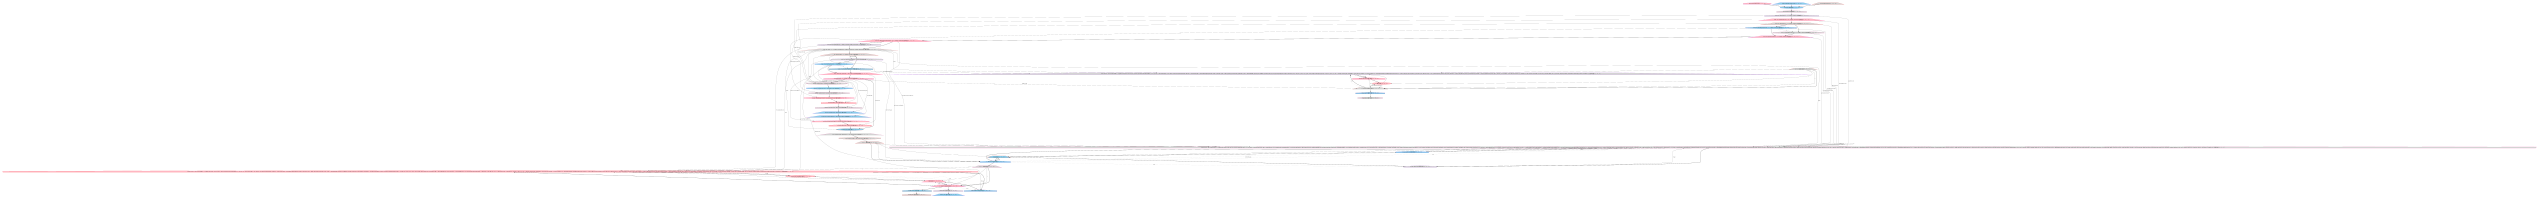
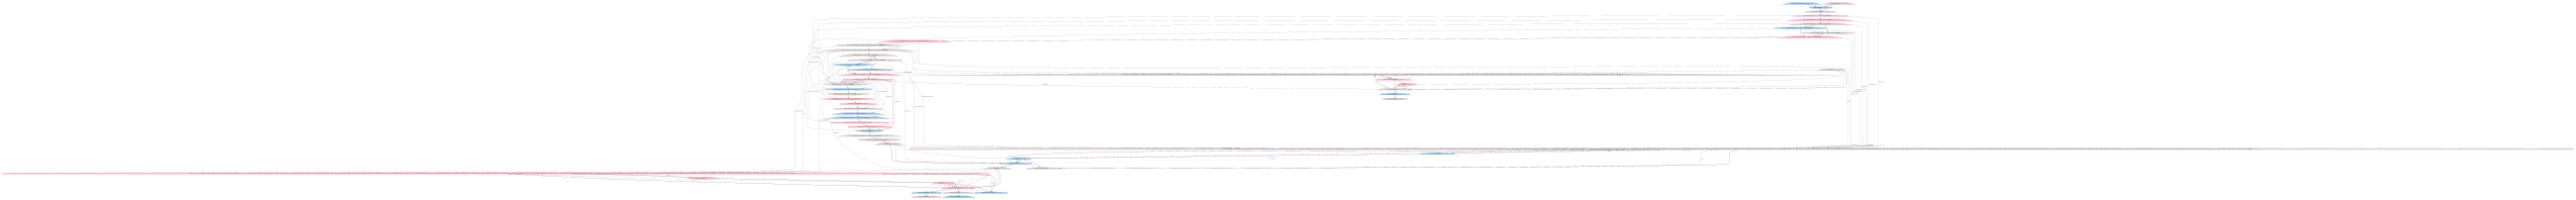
  digraph {
    fontname="JetBrains Mono"
    node [color=deeppink fillcolor=lightgrey fontname="JetBrains Mono" shape=trapezium style=filled]
    edge [fontname="JetBrains Mono" style=bold]
    n1 [fillcolor=lightpink label="final int optimisticCorrectPercent = 25 + random().nextInt(70)@@@10@@@['1', '1', '1']"]
    n2 [label="Thread thread = new Thread(\"WRITER\" + i){@Override public void run(){try {while (operations.get() > 0) {int oper = rand.nextInt(100)if (oper < commitPercent) {if (numCommitting.incrementAndGet() <= maxConcurrentCommits) {Map<Integer,DocInfo> newCommittedModellong versionsynchronized (globalLock) {newCommittedModel = new HashMap<>(model)version = snapshotCount++}if (rand.nextInt(100) < softCommitPercent) {verbose(\"softCommit start\")assertU(TestHarness.commit(\"softCommit\",\"true\"))verbose(\"softCommit end\")}{verbose(\"hardCommit start\")assertU(commit())verbose(\"hardCommit end\")}synchronized (globalLock) {if (version >= committedModelClock) {if (VERBOSE) {verbose(\"installing new committedModel version=\" + committedModelClock)}committedModel = newCommittedModelcommittedModelClock = version}}}numCommitting.decrementAndGet()continue}int id = rand.nextInt(ndocs)Object sync = syncArr(id(boolean before = rand.nextBoolean()if (before) {lastId = id}DocInfo info = model.get(id)long val = info.vallong nextVal = Math.abs(val) + 1if (oper < commitPercent + deletePercent) {verbose(\"deleting id\",id,\"val=\",nextVal)Long version = deleteAndGetVersion(Integer.toString(id),null)assertTrue(version < 0)synchronized (model) {DocInfo currInfo = model.get(id)if (Math.abs(version) > Math.abs(currInfo.version)) {model.put(id,new DocInfo(version,-nextVal))}}verbose(\"deleting id\",id,\"val=\",nextVal,\"DONE\")}if (oper < commitPercent + deletePercent + deleteByQueryPercent) {verbose(\"deleteByQyery id\",id,\"val=\",nextVal)Long version = deleteByQueryAndGetVersion(\"id:\" + Integer.toString(id),null)assertTrue(version < 0)synchronized (model) {DocInfo currInfo = model.get(id)if (Math.abs(version) > Math.abs(currInfo.version)) {model.put(id,new DocInfo(version,-nextVal))}}verbose(\"deleteByQyery id\",id,\"val=\",nextVal,\"DONE\")}{verbose(\"adding id\",id,\"val=\",nextVal)Long version = addAndGetVersion(sdoc(\"id\",Integer.toString(id),field,Long.toString(nextVal)),null)assertTrue(version > 0)synchronized (model) {DocInfo currInfo = model.get(id)if (version > currInfo.version) {model.put(id,new DocInfo(version,nextVal))}}if (VERBOSE) {verbose(\"adding id\",id,\"val=\",nextVal,\"DONE\")}}if (!before) {lastId = id}}}catch (Throwable e) }}@@@23@@@['1', '1', '1']" shape=house]
    n3 [color=purple label="final int filteredGetPercent = random().nextInt(random().nextInt(20) + 1)@@@11@@@['0', '1', '0']" shape=octagon]
    n4 [color=red label="final int ndocs = 5 + (random().nextBoolean()? random().nextInt(25): random().nextInt(200))@@@11@@@['1', '1', '1']"]
    n5 [color=purple fillcolor=skyblue label="threads.add(thread)@@@180@@@['1', '1', '0']" shape=house]
    n6 [color=purple label="threads.add(thread)@@@119@@@['0', '0', '1']" shape=house]
    n7 [color=red fillcolor=lightpink label="Thread thread = new Thread(\"READER\" + i){@Override public void run(){try {while (operations.decrementAndGet() >= 0) {int id = rand.nextInt(100) < 25? lastId: rand.nextInt(ndocs)boolean realTime = rand.nextInt(100) < percentRealtimeQueryDocInfo infoif (realTime) {info = model.get(id)}{synchronized (this) {info = committedModel.get(id)}}if (VERBOSE) {verbose(\"querying id\",id)}boolean filteredOut = falseSolrQueryRequest sreqif (realTime) {ModifiableSolrParams p = params(\"wt\",\"json\",\"qt\",\"/get\",\"ids\",Integer.toString(id))if (rand.nextInt(100) < filteredGetPercent) {int idToFilter = rand.nextBoolean()? id: rand.nextInt(ndocs)filteredOut = idToFilter != idp.add(\"fq\",\"id:\" + idToFilter)}sreq = req(p)}{sreq = req(\"wt\",\"json\",\"q\",\"id:\" + Integer.toString(id),\"omitHeader\",\"true\")}String response = h.query(sreq)Map rsp = (Map)ObjectBuilder.fromJSON(response)List doclist = (List)(((Map)rsp.get(\"response\")).get(\"docs\"))if (doclist.size() == 0) {}{assertEquals(1,doclist.size())long foundVal = (Long)(((Map)doclist.get(0)).get(field))long foundVer = (Long)(((Map)doclist.get(0)).get(\"_version_\"))if (filteredOut || foundVal < Math.abs(info.val) || (foundVer == info.version && foundVal != info.val)) {verbose(\"ERROR, id=\",id,\"found=\",response,\"model\",info)assertTrue(false)}}}}catch (Throwable e) }}@@@185@@@['1', '1', '0']" shape=house]
    n8 [color=red fillcolor=lightpink label="verbose(\"ndocs=\",ndocs)@@@22@@@['1', '1', '0']" shape=house]
    n9 [color=purple label="Thread thread = new Thread(\"READER\" + i){@Override public void run(){try {while (operations.decrementAndGet() >= 0) {int id = rand.nextInt(100) < 25? lastId: rand.nextInt(ndocs)boolean realTime = rand.nextInt(100) < percentRealtimeQueryDocInfo infoif (realTime) {info = model.get(id)}{synchronized (globalLock) {info = committedModel.get(id)}}if (VERBOSE) {verbose(\"querying id\",id)}SolrQueryRequest sreqif (realTime) {sreq = req(\"wt\",\"json\",\"qt\",\"/get\",\"ids\",Integer.toString(id))}{sreq = req(\"wt\",\"json\",\"q\",\"id:\" + Integer.toString(id),\"omitHeader\",\"true\")}String response = h.query(sreq)Map rsp = (Map)ObjectBuilder.fromJSON(response)List doclist = (List)(((Map)rsp.get(\"response\")).get(\"docs\"))if (doclist.size() == 0) {}{assertEquals(1,doclist.size())long foundVal = (Long)(((Map)doclist.get(0)).get(field))long foundVer = (Long)(((Map)doclist.get(0)).get(\"_version_\"))if (foundVer < Math.abs(info.version) || (foundVer == info.version && foundVal != info.val)) {verbose(\"ERROR, id=\",id,\"found=\",response,\"model\",info)assertTrue(false)}}}}catch (Throwable e) }}@@@124@@@['0', '0', '1']"]
    n10 [color=red fillcolor=skyblue label="initModel(ndocs)@@@17@@@['1', '1', '1']" shape=octagon]
    n11 [color=red label="int nWriteThreads = 5 + random().nextInt(25)@@@12@@@['1', '1', '1']"]
    n12 [color=purple label="final int commitPercent = 5 + random().nextInt(20)@@@5@@@['1', '1', '1']" shape=house]
    n13 [fillcolor=lightpink label="final int softCommitPercent = 30 + random().nextInt(75)@@@6@@@['1', '1', '1']"]
    n14 [label="verbose(\"commitPercent=\",commitPercent)@@@18@@@['1', '1', '0']" shape=octagon]
    n15 [color=purple fillcolor=skyblue label="verbose(\"softCommitPercent=\",softCommitPercent)@@@19@@@['1', '1', '0']" shape=octagon]
    n16 [color=red label="final int deletePercent = 4 + random().nextInt(25)@@@7@@@['1', '1', '1']"]
    n17 [label="assertU(commit())@@@4@@@['1', '1', '1']" shape=house]
    n18 [color=red fillcolor=skyblue label="i++@@@22@@@['1', '1', '1']"]
    n19 [color=purple fillcolor=skyblue label="i < nWriteThreads@@@21@@@['1', '1', '1']" shape=house]
    n20 [label="verbose(\"nWriteThreads=\",nWriteThreads)@@@23@@@['1', '1', '0']" shape=house]
    n21 [color=purple fillcolor=skyblue label="verbose(\"nReadThreads=\",nReadThreads)@@@24@@@['1', '1', '0']"]
    n22 [fillcolor=skyblue label="verbose(\"percentRealtimeQuery=\",percentRealtimeQuery)@@@25@@@['1', '1', '0']"]
-   n23 [color=purple fillcolor=lightpink label="testStressGetRealtime['0', '1', '0']" shape=house]
    n24 [color=purple fillcolor=skyblue label="clearIndex()@@@3@@@['1', '1', '1']" shape=octagon]
    n25 [label="verbose(\"deletePercent=\",deletePercent)@@@20@@@['1', '1', '0']" shape=octagon]
    n26 [fillcolor=skyblue label="final int deleteByQueryPercent = 1 + random().nextInt(5)@@@8@@@['1', '1', '0']" shape=octagon]
    n27 [label="final int deleteByQueryPercent = 1 + random().nextInt(5)@@@8@@@['0', '0', '1']" shape=octagon]
    n28 [fillcolor=lightpink label="i++@@@184@@@['1', '1', '0']"]
    n29 [color=purple fillcolor=lightpink label="i < nReadThreads@@@183@@@['1', '1', '0']"]
    n30 [color=red fillcolor=lightpink label="threads.add(thread)@@@241@@@['0', '1', '0']" shape=octagon]
    n31 [color=red fillcolor=skyblue label="thread.start()@@@236@@@['1', '0', '0']" shape=house]
    n32 [color=purple label="thread.start()@@@244@@@['0', '1', '0']" shape=house]
    n33 [fillcolor=skyblue label="threads.add(thread)@@@233@@@['1', '0', '0']" shape=house]
    n34 [color=purple fillcolor=lightpink label="verbose(\"maxConcurrentCommits=\",maxConcurrentCommits)@@@26@@@['1', '1', '0']" shape=house]
    n35 [fillcolor=lightpink label="verbose(\"deleteByQueryPercent=\",deleteByQueryPercent)@@@21@@@['1', '1', '0']" shape=octagon]
    n36 [color=purple fillcolor=lightpink label="final int optimisticPercent = 1 + random().nextInt(50)@@@9@@@['1', '1', '1']"]
    n37 [color=red label="int i = 0@@@121@@@['0', '0', '1']"]
    n38 [color=red label="i < nReadThreads@@@122@@@['0', '0', '1']"]
    n39 [color=red fillcolor=lightpink label="i++@@@123@@@['0', '0', '1']" shape=octagon]
    n40 [fillcolor=skyblue label="thread.start()@@@176@@@['0', '0', '1']" shape=house]
    n41 [fillcolor=lightpink label="threads.add(thread)@@@173@@@['0', '0', '1']" shape=house]
    n42 [color=red fillcolor=lightpink label="verbose(\"operations=\",operations)@@@27@@@['1', '1', '0']" shape=house]
    n43 [label="final AtomicInteger numCommitting = new AtomicInteger()@@@18@@@['1', '1', '1']"]
    n44 [color=red label="List<Thread> threads = new ArrayList<>()@@@19@@@['1', '1', '1']" shape=octagon]
    n45 [color=red label="int i = 0@@@20@@@['1', '1', '1']"]
    n46 [label="int i = 0@@@182@@@['1', '1', '0']"]
    n47 [color=purple fillcolor=skyblue label="thread.join()@@@247@@@['0', '1', '0']"]
    n48 [color=purple label="final int maxConcurrentCommits = nWriteThreads@@@13@@@['1', '1', '1']" shape=house]
    n49 [color=red fillcolor=skyblue label="final int percentRealtimeQuery = 75@@@14@@@['0', '0', '1']" shape=house]
    n50 [color=purple fillcolor=skyblue label="final int percentRealtimeQuery = 60@@@15@@@['1', '1', '0']" shape=octagon]
    n51 [label="thread.join()@@@179@@@['0', '0', '1']" shape=octagon]
    n52 [fillcolor=lightpink label="final AtomicLong operations = new AtomicLong(50000)@@@15@@@['1', '1', '1']"]
    n53 [color=purple fillcolor=lightpink label="int nReadThreads = 5 + random().nextInt(25)@@@16@@@['1', '1', '1']" shape=house]
    n54 [color=red label="thread.join()@@@239@@@['1', '0', '0']" shape=house]
    n55 [color=purple fillcolor=skyblue label="testStressGetRealtimeVersions['0', '0', '1']"]
    n56 [color=red label="testStressGetRealtime['1', '0', '0']"]
    n1 -> n2 [label=optimisticCorrectPercent style=solid]
    n1 -> n3
    n1 -> n4
    n2 -> n5 [label=thread style=solid]
    n2 -> n5
    n2 -> n6 [label=thread style=solid]
    n2 -> n6
    n3 -> n4
    n3 -> n7 [label=filteredGetPercent style=solid]
    n4 -> n2 [label=ndocs style=solid]
    n4 -> n7 [label=ndocs style=solid]
    n4 -> n8 [label=ndocs style=solid]
    n4 -> n9 [label=ndocs style=solid]
    n4 -> n10 [label=ndocs style=solid]
    n4 -> n11
    n5 -> n18
    n6 -> n18
    n7 -> n30
    n7 -> n30 [label=thread style=solid]
    n7 -> n33 [label=thread style=solid]
    n7 -> n33
    n8 -> n20
    n9 -> n41
    n9 -> n41 [label=thread style=solid]
    n10 -> n43
    n11 -> n19 [label=nWriteThreads style=solid]
    n11 -> n20 [label=nWriteThreads style=solid]
    n11 -> n48 [label=nWriteThreads style=solid]
    n11 -> n48
    n12 -> n2 [label=commitPercent style=solid]
    n12 -> n13
    n12 -> n14 [label=commitPercent style=solid]
    n13 -> n2 [label=softCommitPercent style=solid]
    n13 -> n15 [label=softCommitPercent style=solid]
    n13 -> n16
    n14 -> n15
    n15 -> n25
    n16 -> n2 [label=deletePercent style=solid]
    n16 -> n25 [label=deletePercent style=solid]
    n16 -> n26
    n16 -> n27
    n17 -> n12
    n18 -> n2 [label=i style=solid]
    n18 -> n19
    n18 -> n19 [label=i style=solid]
    n19 -> n2
    n19 -> n2 [label=true style=dotted]
    n19 -> n5 [label=nWriteThreads style=dotted]
    n19 -> n6 [label=true style=dotted]
    n19 -> n18 [label=true style=dashed]
    n19 -> n46
    n20 -> n21
    n21 -> n22
    n22 -> n34
-   n23 -> n24
    n24 -> n17
    n25 -> n35
    n26 -> n2 [label=deleteByQueryPercent style=solid]
    n26 -> n27 [label=0 style=dashed]
    n26 -> n35 [label=deleteByQueryPercent style=solid]
    n26 -> n36
    n27 -> n2 [label=deleteByQueryPercent style=solid]
    n27 -> n36
    n28 -> n7 [label=i style=solid]
    n28 -> n29 [label=i style=solid]
    n28 -> n29
    n29 -> n7
    n29 -> n7 [label=true style=dotted]
    n29 -> n28 [label=true style=dotted]
    n29 -> n30 [label=true style=dotted]
    n29 -> n31
    n29 -> n32
    n29 -> n33 [label=true style=dotted]
    n30 -> n28
    n31 -> n54
    n32 -> n47
    n33 -> n28
    n34 -> n42
    n35 -> n8
    n36 -> n1
    n36 -> n2 [label=optimisticPercent style=solid]
    n37 -> n9 [label=i style=solid]
    n37 -> n38
    n37 -> n38 [label=i style=solid]
    n37 -> n39 [label=i style=solid]
    n38 -> n9
    n38 -> n9 [label=true style=dotted]
    n38 -> n39 [label=percentRealtimeQuery style=dotted]
    n38 -> n40
    n38 -> n41 [label=true style=solid]
    n39 -> n9 [label=i style=solid]
    n39 -> n38 [label=i style=solid]
    n39 -> n38
    n40 -> n51
    n41 -> n39
    n42 -> n10
    n43 -> n44
    n44 -> n45
    n45 -> n2 [label=i style=solid]
    n45 -> n18 [label=i style=solid]
    n45 -> n19 [label=i style=solid]
    n45 -> n19
    n46 -> n7 [label=i style=solid]
    n46 -> n28 [label=i style=solid]
    n46 -> n29 [label=i style=solid]
    n46 -> n29
    n48 -> n2 [label=maxConcurrentCommits style=solid]
    n48 -> n34 [label=maxConcurrentCommits style=solid]
    n48 -> n49
    n48 -> n50
    n49 -> n9 [label=percentRealtimeQuery style=solid]
    n49 -> n52
    n50 -> n7 [label=percentRealtimeQuery style=solid]
    n50 -> n22 [label=percentRealtimeQuery style=solid]
    n50 -> n49 [label=0 style=dashed]
    n50 -> n52
    n52 -> n42 [label=operations style=solid]
    n52 -> n53
    n53 -> n10
    n53 -> n14
    n53 -> n21 [label=nReadThreads style=solid]
    n53 -> n29 [label=nReadThreads style=solid]
    n53 -> n38 [label=nReadThreads style=solid]
    n55 -> n24
    n56 -> n24
  }
